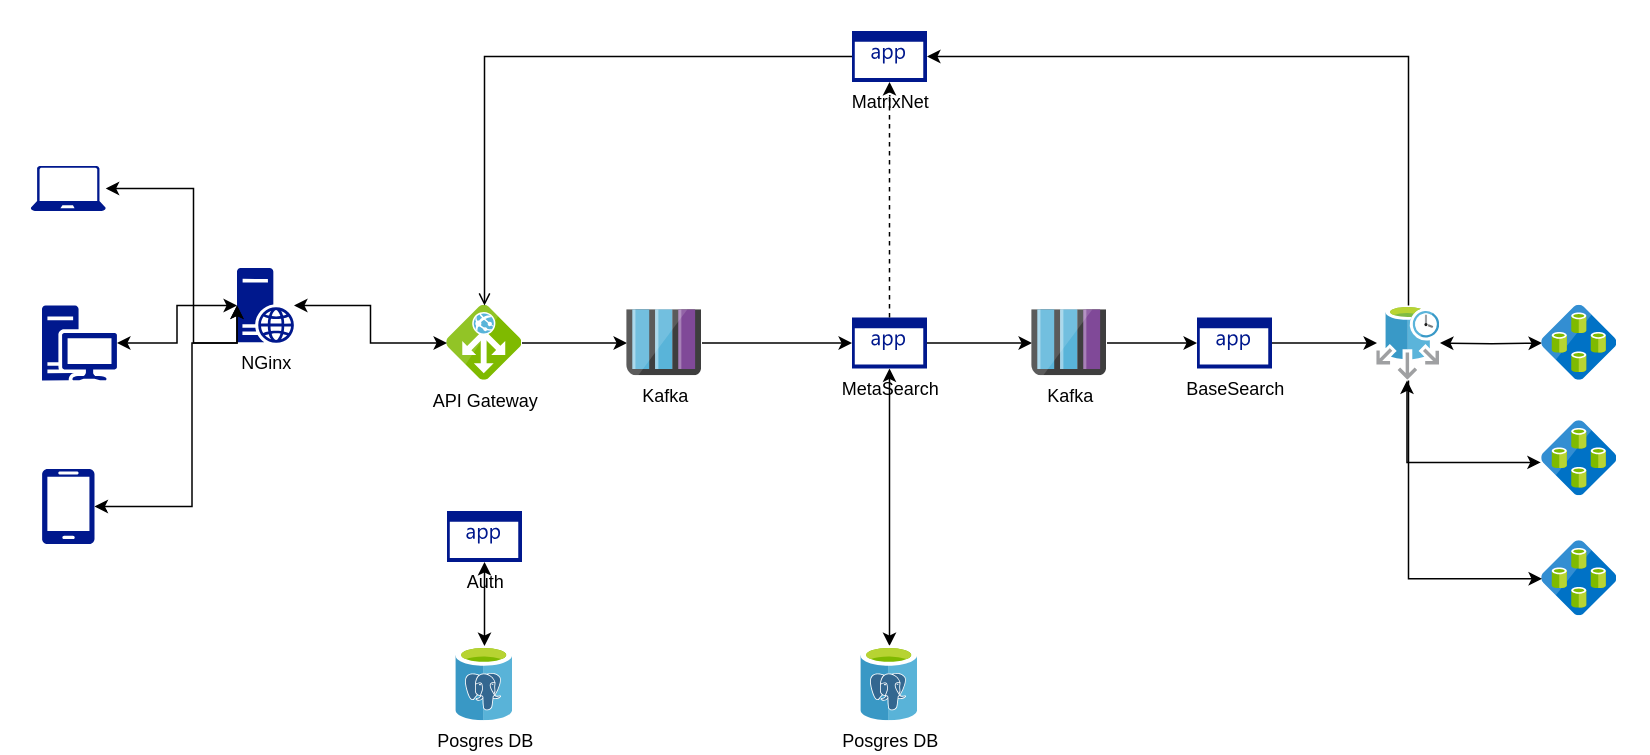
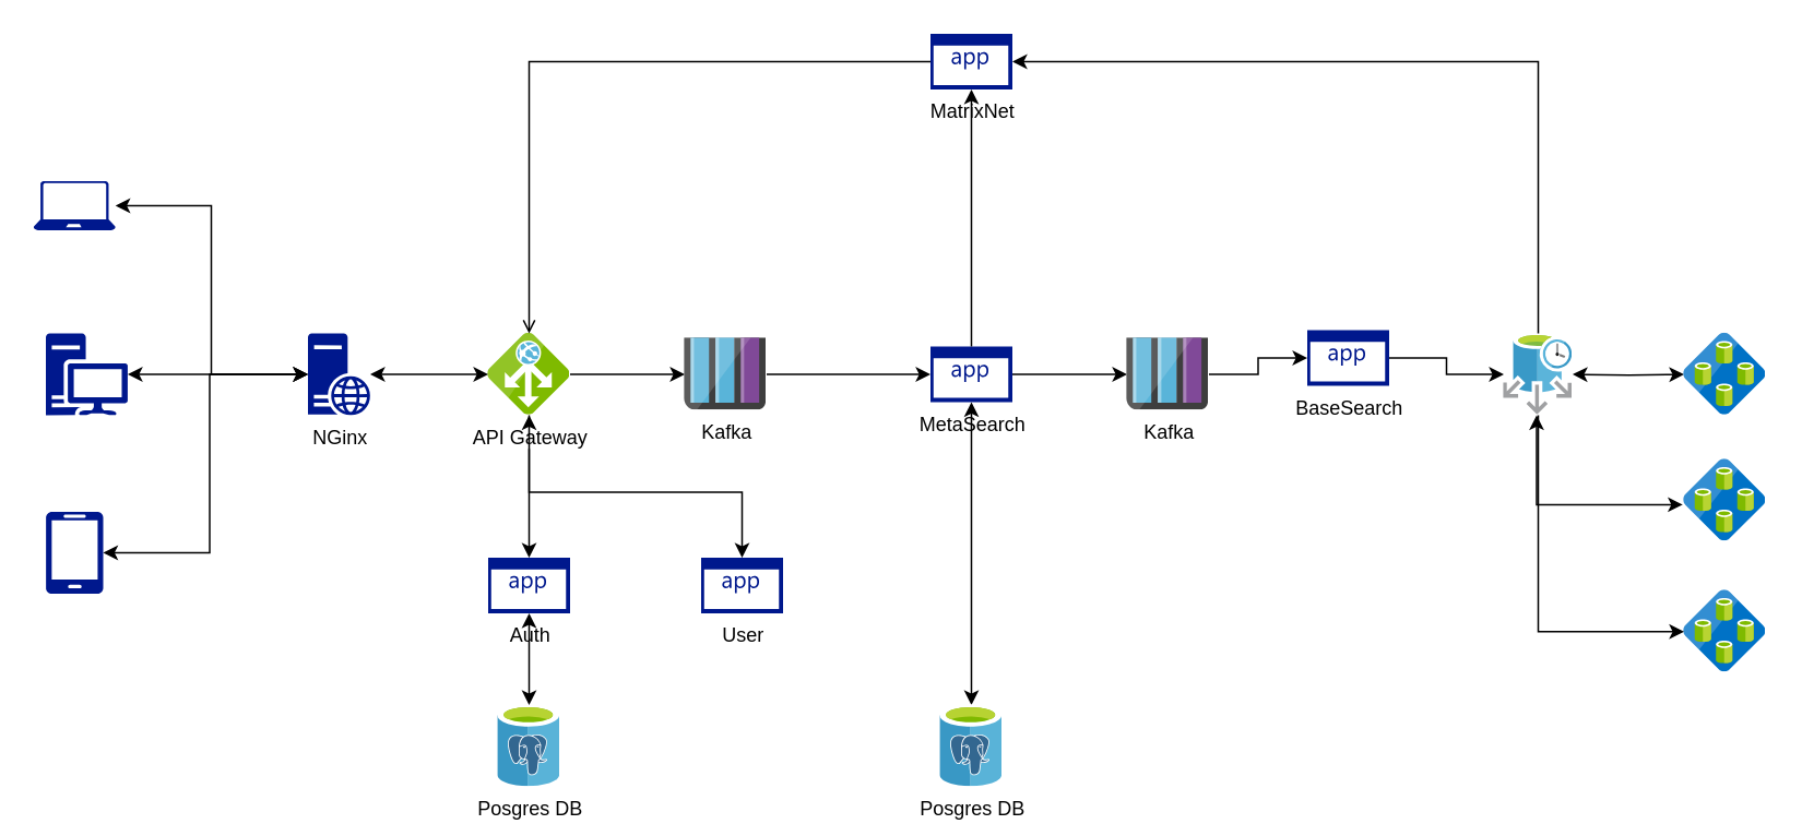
  <mxCell id="0" />
  <mxCell id="1" parent="0" />
  <mxCell id="2" value="" style="edgeStyle=orthogonalEdgeStyle;rounded=0;orthogonalLoop=1;jettySize=auto;html=1;" edge="1" parent="1" source="4" target="18"><mxGeometry relative="1" as="geometry" /></mxCell>
+ <mxCell id="3" value="" style="edgeStyle=orthogonalEdgeStyle;rounded=0;orthogonalLoop=1;jettySize=auto;html=1;" edge="1" parent="1" source="4" target="13"><mxGeometry relative="1" as="geometry" /></mxCell>
  <mxCell id="4" value="API Gateway" style="image;sketch=0;aspect=fixed;html=1;points=[];align=center;fontSize=12;image=img/lib/mscae/Application_Gateway.svg;" vertex="1" parent="1"><mxGeometry x="297.5" y="203" width="50" height="50" as="geometry" /></mxCell>
  <mxCell id="5" value="" style="sketch=0;aspect=fixed;pointerEvents=1;shadow=0;dashed=0;html=1;strokeColor=none;labelPosition=center;verticalLabelPosition=bottom;verticalAlign=top;align=center;fillColor=#00188D;shape=mxgraph.azure.laptop" vertex="1" parent="1"><mxGeometry x="20" y="110" width="50" height="30" as="geometry" /></mxCell>
  <mxCell id="6" value="" style="sketch=0;aspect=fixed;pointerEvents=1;shadow=0;dashed=0;html=1;strokeColor=none;labelPosition=center;verticalLabelPosition=bottom;verticalAlign=top;align=center;fillColor=#00188D;shape=mxgraph.azure.mobile" vertex="1" parent="1"><mxGeometry x="27.5" y="312" width="35" height="50" as="geometry" /></mxCell>
  <mxCell id="7" value="" style="edgeStyle=orthogonalEdgeStyle;rounded=0;orthogonalLoop=1;jettySize=auto;html=1;startArrow=classic;startFill=1;" edge="1" parent="1" source="8" target="11"><mxGeometry relative="1" as="geometry" /></mxCell>
  <mxCell id="8" value="" style="sketch=0;aspect=fixed;pointerEvents=1;shadow=0;dashed=0;html=1;strokeColor=none;labelPosition=center;verticalLabelPosition=bottom;verticalAlign=top;align=center;fillColor=#00188D;shape=mxgraph.mscae.enterprise.workstation_client" vertex="1" parent="1"><mxGeometry x="27.5" y="203" width="50" height="50" as="geometry" /></mxCell>
  <mxCell id="9" value="Posgres DB" style="image;sketch=0;aspect=fixed;html=1;points=[];align=center;fontSize=12;image=img/lib/mscae/Azure_Database_for_PostgreSQL_servers.svg;" vertex="1" parent="1"><mxGeometry x="303.5" y="430" width="38" height="50" as="geometry" /></mxCell>
  <mxCell id="10" value="" style="edgeStyle=orthogonalEdgeStyle;rounded=0;orthogonalLoop=1;jettySize=auto;html=1;startArrow=classic;startFill=1;" edge="1" parent="1" source="11" target="4"><mxGeometry relative="1" as="geometry" /></mxCell>
- <mxCell id="11" value="NGinx" style="sketch=0;aspect=fixed;pointerEvents=1;shadow=0;dashed=0;html=1;strokeColor=none;labelPosition=center;verticalLabelPosition=bottom;verticalAlign=top;align=center;fillColor=#00188D;shape=mxgraph.mscae.enterprise.web_server" vertex="1" parent="1"><mxGeometry x="157.5" y="178" width="38" height="50" as="geometry" /></mxCell>
+ <mxCell id="11" value="NGinx" style="sketch=0;aspect=fixed;pointerEvents=1;shadow=0;dashed=0;html=1;strokeColor=none;labelPosition=center;verticalLabelPosition=bottom;verticalAlign=top;align=center;fillColor=#00188D;shape=mxgraph.mscae.enterprise.web_server" vertex="1" parent="1"><mxGeometry x="187.5" y="203" width="38" height="50" as="geometry" /></mxCell>
  <mxCell id="12" value="" style="edgeStyle=orthogonalEdgeStyle;rounded=0;orthogonalLoop=1;jettySize=auto;html=1;startArrow=classic;startFill=1;" edge="1" parent="1" source="13" target="9"><mxGeometry relative="1" as="geometry" /></mxCell>
  <mxCell id="13" value="Auth" style="sketch=0;aspect=fixed;pointerEvents=1;shadow=0;dashed=0;html=1;strokeColor=none;labelPosition=center;verticalLabelPosition=bottom;verticalAlign=top;align=center;fillColor=#00188D;shape=mxgraph.mscae.enterprise.application" vertex="1" parent="1"><mxGeometry x="297.5" y="340" width="50" height="34" as="geometry" /></mxCell>
+ <mxCell id="14" value="User" style="sketch=0;aspect=fixed;pointerEvents=1;shadow=0;dashed=0;html=1;strokeColor=none;labelPosition=center;verticalLabelPosition=bottom;verticalAlign=top;align=center;fillColor=#00188D;shape=mxgraph.mscae.enterprise.application" vertex="1" parent="1"><mxGeometry x="427.5" y="340" width="50" height="34" as="geometry" /></mxCell>
  <mxCell id="15" value="" style="edgeStyle=orthogonalEdgeStyle;rounded=0;orthogonalLoop=1;jettySize=auto;html=1;" edge="1" parent="1" source="38" target="22"><mxGeometry relative="1" as="geometry" /></mxCell>
  <mxCell id="16" value="MetaSearch" style="sketch=0;aspect=fixed;pointerEvents=1;shadow=0;dashed=0;html=1;strokeColor=none;labelPosition=center;verticalLabelPosition=bottom;verticalAlign=top;align=center;fillColor=#00188D;shape=mxgraph.mscae.enterprise.application" vertex="1" parent="1"><mxGeometry x="567.5" y="211" width="50" height="34" as="geometry" /></mxCell>
  <mxCell id="17" value="" style="edgeStyle=orthogonalEdgeStyle;rounded=0;orthogonalLoop=1;jettySize=auto;html=1;" edge="1" parent="1" source="18" target="16"><mxGeometry relative="1" as="geometry" /></mxCell>
  <mxCell id="18" value="Kafka" style="image;sketch=0;aspect=fixed;html=1;points=[];align=center;fontSize=12;image=img/lib/mscae/Queues_Storage.svg;" vertex="1" parent="1"><mxGeometry x="417.5" y="206" width="50" height="44" as="geometry" /></mxCell>
  <mxCell id="19" style="edgeStyle=orthogonalEdgeStyle;rounded=0;orthogonalLoop=1;jettySize=auto;html=1;entryX=0;entryY=0.5;entryDx=0;entryDy=0;entryPerimeter=0;startArrow=classic;startFill=1;" edge="1" parent="1" source="5" target="11"><mxGeometry relative="1" as="geometry"><Array as="points"><mxPoint x="128.5" y="125" /><mxPoint x="128.5" y="228" /></Array></mxGeometry></mxCell>
  <mxCell id="20" style="edgeStyle=orthogonalEdgeStyle;rounded=0;orthogonalLoop=1;jettySize=auto;html=1;entryX=0;entryY=0.5;entryDx=0;entryDy=0;entryPerimeter=0;startArrow=classic;startFill=1;" edge="1" parent="1" source="6" target="11"><mxGeometry relative="1" as="geometry"><Array as="points"><mxPoint x="127.5" y="337" /><mxPoint x="127.5" y="228" /></Array></mxGeometry></mxCell>
  <mxCell id="21" value="" style="edgeStyle=orthogonalEdgeStyle;rounded=0;orthogonalLoop=1;jettySize=auto;html=1;" edge="1" parent="1" source="22" target="24"><mxGeometry relative="1" as="geometry" /></mxCell>
- <mxCell id="22" value="BaseSearch" style="sketch=0;aspect=fixed;pointerEvents=1;shadow=0;dashed=0;html=1;strokeColor=none;labelPosition=center;verticalLabelPosition=bottom;verticalAlign=top;align=center;fillColor=#00188D;shape=mxgraph.mscae.enterprise.application" vertex="1" parent="1"><mxGeometry x="797.5" y="211" width="50" height="34" as="geometry" /></mxCell>
+ <mxCell id="22" value="BaseSearch" style="sketch=0;aspect=fixed;pointerEvents=1;shadow=0;dashed=0;html=1;strokeColor=none;labelPosition=center;verticalLabelPosition=bottom;verticalAlign=top;align=center;fillColor=#00188D;shape=mxgraph.mscae.enterprise.application" vertex="1" parent="1"><mxGeometry x="797.5" y="201" width="50" height="34" as="geometry" /></mxCell>
  <mxCell id="23" value="" style="edgeStyle=orthogonalEdgeStyle;rounded=0;orthogonalLoop=1;jettySize=auto;html=1;startArrow=classic;startFill=1;" edge="1" parent="1" target="25"><mxGeometry relative="1" as="geometry"><mxPoint x="959.5" y="228" as="sourcePoint" /></mxGeometry></mxCell>
  <mxCell id="24" value="" style="image;sketch=0;aspect=fixed;html=1;points=[];align=center;fontSize=12;image=img/lib/mscae/Elastic_Job_Agents.svg;" vertex="1" parent="1"><mxGeometry x="917.5" y="203" width="42" height="50" as="geometry" /></mxCell>
  <mxCell id="25" value="" style="image;sketch=0;aspect=fixed;html=1;points=[];align=center;fontSize=12;image=img/lib/mscae/Elastic_Database_Pools.svg;" vertex="1" parent="1"><mxGeometry x="1027.5" y="203" width="50" height="50" as="geometry" /></mxCell>
  <mxCell id="26" value="" style="image;sketch=0;aspect=fixed;html=1;points=[];align=center;fontSize=12;image=img/lib/mscae/Elastic_Database_Pools.svg;" vertex="1" parent="1"><mxGeometry x="1027.5" y="280" width="50" height="50" as="geometry" /></mxCell>
  <mxCell id="27" value="" style="image;sketch=0;aspect=fixed;html=1;points=[];align=center;fontSize=12;image=img/lib/mscae/Elastic_Database_Pools.svg;" vertex="1" parent="1"><mxGeometry x="1027.5" y="360" width="50" height="50" as="geometry" /></mxCell>
+ <mxCell id="28" style="edgeStyle=orthogonalEdgeStyle;rounded=0;orthogonalLoop=1;jettySize=auto;html=1;entryX=0.5;entryY=0;entryDx=0;entryDy=0;entryPerimeter=0;startArrow=classic;startFill=1;" edge="1" parent="1" source="4" target="14"><mxGeometry relative="1" as="geometry"><Array as="points"><mxPoint x="322.5" y="300" /><mxPoint x="452.5" y="300" /></Array></mxGeometry></mxCell>
  <mxCell id="29" value="MatrixNet" style="sketch=0;aspect=fixed;pointerEvents=1;shadow=0;dashed=0;html=1;strokeColor=none;labelPosition=center;verticalLabelPosition=bottom;verticalAlign=top;align=center;fillColor=#00188D;shape=mxgraph.mscae.enterprise.application" vertex="1" parent="1"><mxGeometry x="567.5" y="20" width="50" height="34" as="geometry" /></mxCell>
  <mxCell id="30" style="edgeStyle=orthogonalEdgeStyle;rounded=0;orthogonalLoop=1;jettySize=auto;html=1;entryX=1;entryY=0.5;entryDx=0;entryDy=0;entryPerimeter=0;" edge="1" parent="1" source="24" target="29"><mxGeometry relative="1" as="geometry"><Array as="points"><mxPoint x="939" y="37" /></Array></mxGeometry></mxCell>
  <mxCell id="31" style="edgeStyle=orthogonalEdgeStyle;rounded=0;orthogonalLoop=1;jettySize=auto;html=1;entryX=-0.016;entryY=0.552;entryDx=0;entryDy=0;entryPerimeter=0;startArrow=classic;startFill=1;" edge="1" parent="1" source="24" target="26"><mxGeometry relative="1" as="geometry"><Array as="points"><mxPoint x="937.5" y="308" /></Array></mxGeometry></mxCell>
  <mxCell id="32" style="edgeStyle=orthogonalEdgeStyle;rounded=0;orthogonalLoop=1;jettySize=auto;html=1;entryX=0;entryY=0.504;entryDx=0;entryDy=0;entryPerimeter=0;" edge="1" parent="1" source="24" target="27"><mxGeometry relative="1" as="geometry"><Array as="points"><mxPoint x="938.5" y="385" /></Array></mxGeometry></mxCell>
  <mxCell id="33" style="edgeStyle=orthogonalEdgeStyle;rounded=0;orthogonalLoop=1;jettySize=auto;html=1;exitX=0;exitY=0.5;exitDx=0;exitDy=0;exitPerimeter=0;endArrow=open;" edge="1" parent="1" source="29" target="4"><mxGeometry relative="1" as="geometry"><Array as="points"><mxPoint x="322.5" y="37" /></Array></mxGeometry></mxCell>
  <mxCell id="34" value="" style="edgeStyle=orthogonalEdgeStyle;rounded=0;orthogonalLoop=1;jettySize=auto;html=1;startArrow=classic;startFill=1;" edge="1" parent="1" source="35" target="16"><mxGeometry relative="1" as="geometry" /></mxCell>
  <mxCell id="35" value="Posgres DB" style="image;sketch=0;aspect=fixed;html=1;points=[];align=center;fontSize=12;image=img/lib/mscae/Azure_Database_for_PostgreSQL_servers.svg;" vertex="1" parent="1"><mxGeometry x="573.5" y="430" width="38" height="50" as="geometry" /></mxCell>
- <mxCell id="36" style="edgeStyle=orthogonalEdgeStyle;rounded=0;orthogonalLoop=1;jettySize=auto;html=1;entryX=0.5;entryY=1;entryDx=0;entryDy=0;entryPerimeter=0;dashed=1;" edge="1" parent="1" source="16" target="29"><mxGeometry relative="1" as="geometry" /></mxCell>
+ <mxCell id="36" style="edgeStyle=orthogonalEdgeStyle;rounded=0;orthogonalLoop=1;jettySize=auto;html=1;entryX=0.5;entryY=1;entryDx=0;entryDy=0;entryPerimeter=0;" edge="1" parent="1" source="16" target="29"><mxGeometry relative="1" as="geometry" /></mxCell>
  <mxCell id="37" value="" style="edgeStyle=orthogonalEdgeStyle;rounded=0;orthogonalLoop=1;jettySize=auto;html=1;" edge="1" parent="1" source="16" target="38"><mxGeometry relative="1" as="geometry"><mxPoint x="617.5" y="228" as="sourcePoint" /><mxPoint x="797.5" y="228" as="targetPoint" /></mxGeometry></mxCell>
  <mxCell id="38" value="Kafka" style="image;sketch=0;aspect=fixed;html=1;points=[];align=center;fontSize=12;image=img/lib/mscae/Queues_Storage.svg;" vertex="1" parent="1"><mxGeometry x="687.5" y="206" width="50" height="44" as="geometry" /></mxCell>
